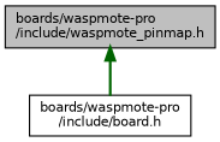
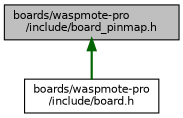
  digraph {
    node [color=black fontname=Helvetica fontsize=10 shape=record style=filled]
-   n1 [fillcolor=grey75 fontcolor=black height=0.2 label="boards/waspmote-pro\l/include/waspmote_pinmap.h" width=0.4]
+   n1 [fillcolor=grey75 fontcolor=black height=0.2 label="boards/waspmote-pro\l/include/board_pinmap.h" width=0.4]
    n2 [fillcolor=white height=0.2 label="boards/waspmote-pro\l/include/board.h" width=0.4]
    n1 -> n2 [color=darkgreen dir=back fontname=Helvetica fontsize=10 labelfontname=Helvetica labelfontsize=10 style=bold]
  }
